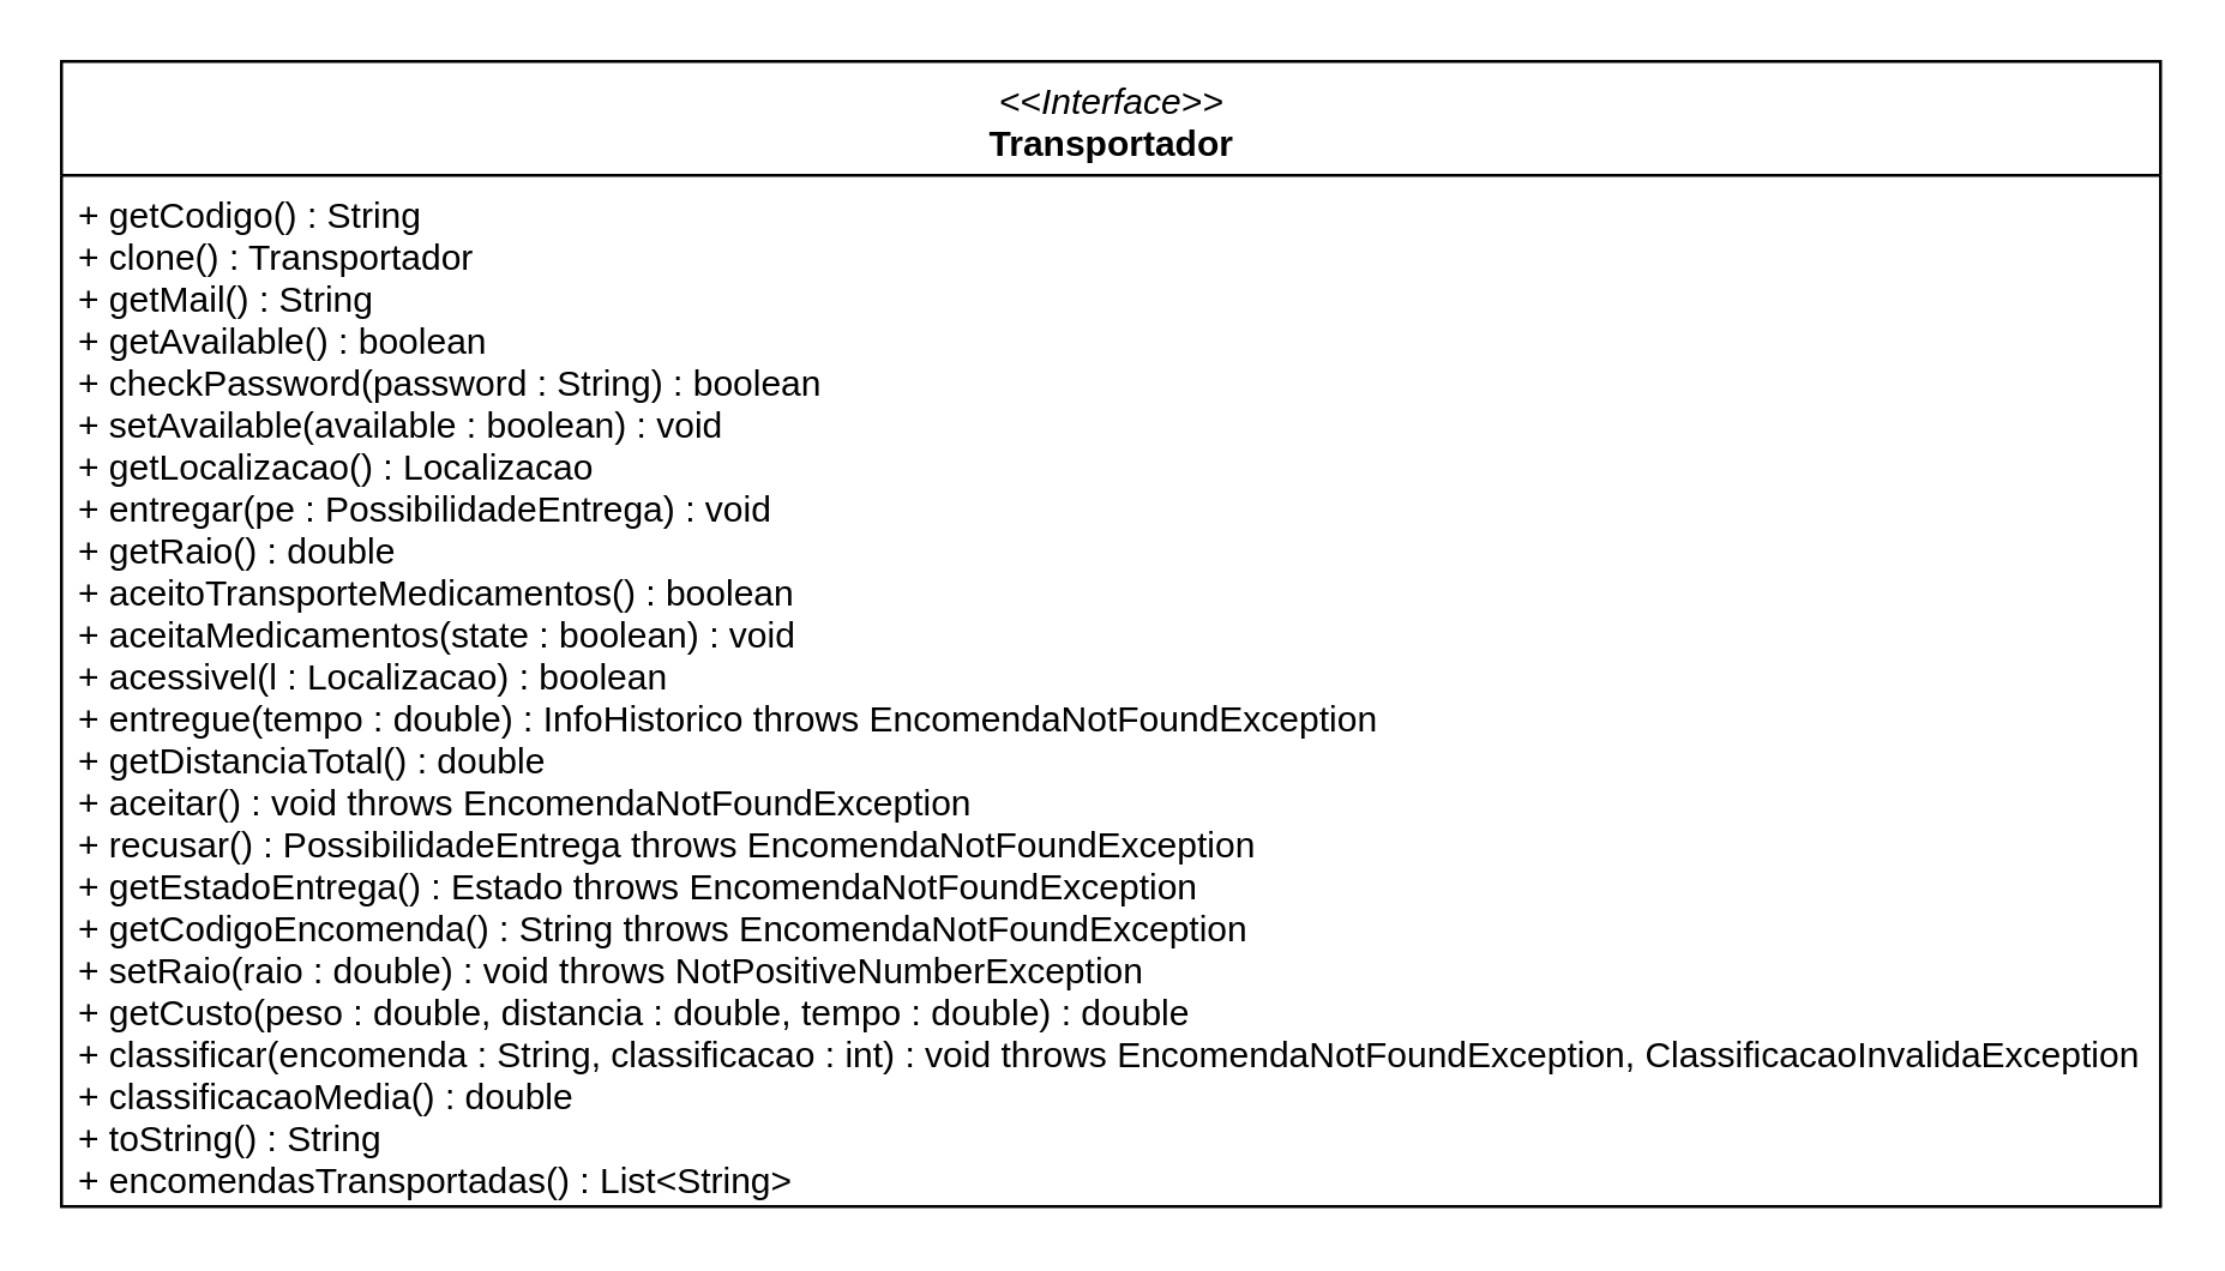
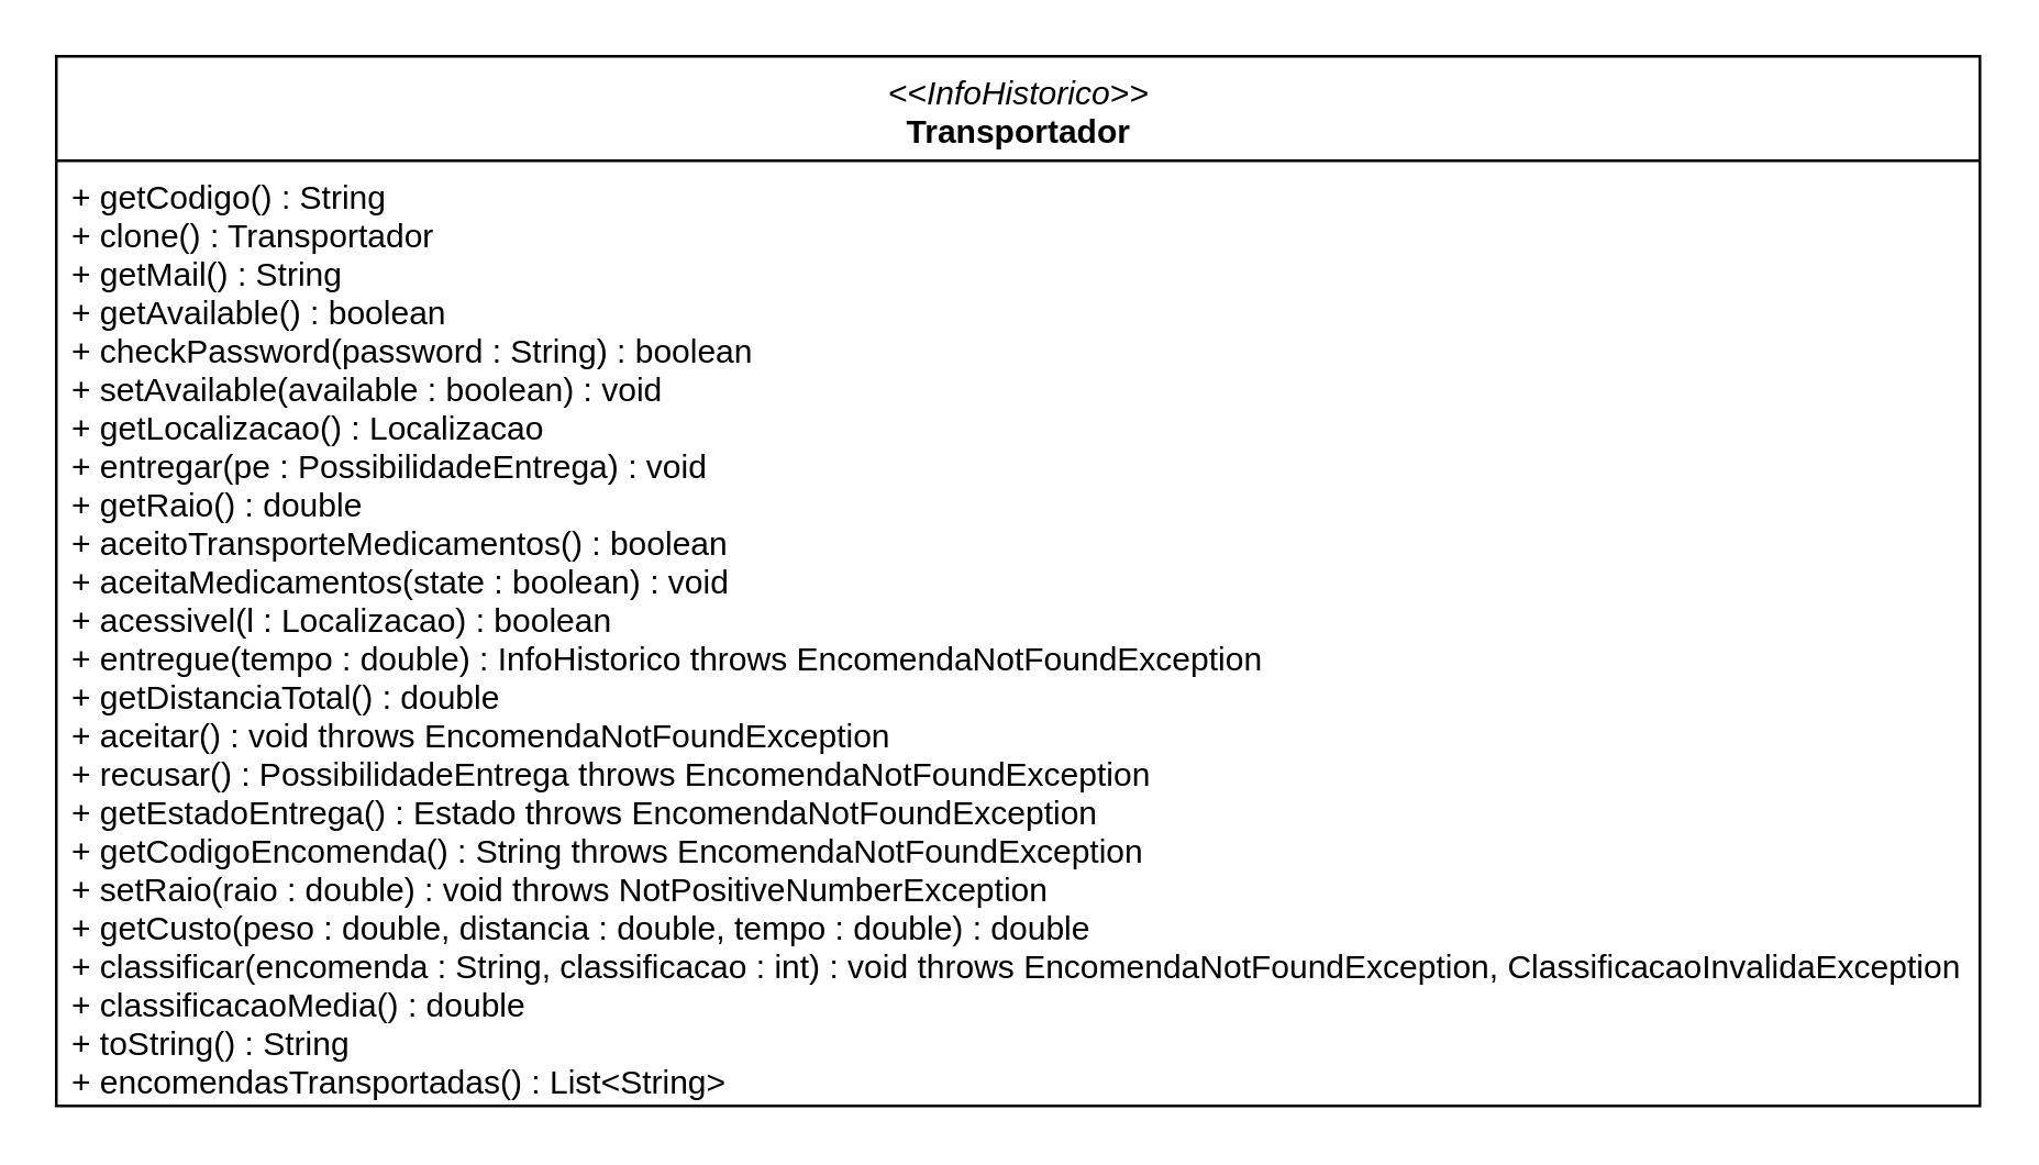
  <mxCell id="0" />
  <mxCell id="1" parent="0" />
- <mxCell id="2" value="&lt;i style=&quot;font-weight: 400&quot;&gt;&amp;lt;&amp;lt;Interface&amp;gt;&amp;gt;&lt;/i&gt;&lt;br style=&quot;font-weight: 400&quot;&gt;&lt;b&gt;Transportador&lt;/b&gt;" style="swimlane;fontStyle=1;align=center;verticalAlign=top;childLayout=stackLayout;horizontal=1;startSize=38;horizontalStack=0;resizeParent=1;resizeParentMax=0;resizeLast=0;collapsible=1;marginBottom=0;fontFamily=Helvetica;html=1;" vertex="1" parent="1"><mxGeometry x="20" y="20" width="700" height="382" as="geometry" /></mxCell>
+ <mxCell id="2" value="&lt;i style=&quot;font-weight: 400&quot;&gt;&amp;lt;&amp;lt;InfoHistorico&amp;gt;&amp;gt;&lt;/i&gt;&lt;br style=&quot;font-weight: 400&quot;&gt;&lt;b&gt;Transportador&lt;/b&gt;" style="swimlane;fontStyle=1;align=center;verticalAlign=top;childLayout=stackLayout;horizontal=1;startSize=38;horizontalStack=0;resizeParent=1;resizeParentMax=0;resizeLast=0;collapsible=1;marginBottom=0;fontFamily=Helvetica;html=1;" vertex="1" parent="1"><mxGeometry x="20" y="20" width="700" height="382" as="geometry" /></mxCell>
  <mxCell id="3" value="+ getCodigo() : String&#10;+ clone() : Transportador&#10;+ getMail() : String&#10;+ getAvailable() : boolean&#10;+ checkPassword(password : String) : boolean&#10;+ setAvailable(available : boolean) : void&#10;+ getLocalizacao() : Localizacao&#10;+ entregar(pe : PossibilidadeEntrega) : void&#10;+ getRaio() : double&#10;+ aceitoTransporteMedicamentos() : boolean&#10;+ aceitaMedicamentos(state : boolean) : void&#10;+ acessivel(l : Localizacao) : boolean&#10;+ entregue(tempo : double) : InfoHistorico throws EncomendaNotFoundException&#10;+ getDistanciaTotal() : double&#10;+ aceitar() : void throws EncomendaNotFoundException&#10;+ recusar() : PossibilidadeEntrega throws EncomendaNotFoundException&#10;+ getEstadoEntrega() : Estado throws EncomendaNotFoundException&#10;+ getCodigoEncomenda() : String throws EncomendaNotFoundException&#10;+ setRaio(raio : double) : void throws NotPositiveNumberException&#10;+ getCusto(peso : double, distancia : double, tempo : double) : double&#10;+ classificar(encomenda : String, classificacao : int) : void throws EncomendaNotFoundException, ClassificacaoInvalidaException&#10;+ classificacaoMedia() : double&#10;+ toString() : String&#10;+ encomendasTransportadas() : List&lt;String&gt;" style="text;strokeColor=none;fillColor=none;align=left;verticalAlign=top;spacingLeft=4;spacingRight=4;overflow=hidden;rotatable=0;points=[[0,0.5],[1,0.5]];portConstraint=eastwest;" vertex="1" parent="2"><mxGeometry y="38" width="700" height="344" as="geometry" /></mxCell>
